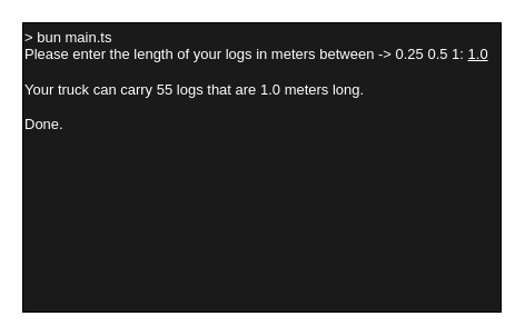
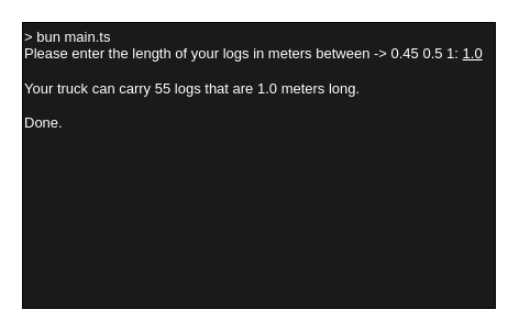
  <mxCell id="0" />
  <mxCell id="1" parent="0" />
- <mxCell id="2" value="&lt;font color=&quot;#ffffff&quot; style=&quot;font-size: 13px;&quot;&gt;&amp;gt; bun main.ts&lt;br&gt;&lt;/font&gt;&lt;div style=&quot;font-size: 13px;&quot;&gt;&lt;span style=&quot;background-color: initial;&quot;&gt;&lt;font color=&quot;#ffffff&quot; style=&quot;font-size: 13px;&quot;&gt;Please enter the length of your logs in meters between -&amp;gt; 0.25 0.5 1: &lt;u&gt;1.0&lt;/u&gt;&lt;/font&gt;&lt;/span&gt;&lt;/div&gt;&lt;div style=&quot;font-size: 13px;&quot;&gt;&lt;span style=&quot;background-color: initial;&quot;&gt;&lt;font color=&quot;#ffffff&quot; style=&quot;font-size: 13px;&quot;&gt;&lt;br&gt;&lt;/font&gt;&lt;/span&gt;&lt;/div&gt;&lt;div style=&quot;font-size: 13px;&quot;&gt;&lt;font color=&quot;#ffffff&quot;&gt;Your truck can carry 55 logs that are 1.0 meters long.&lt;/font&gt;&lt;/div&gt;&lt;div style=&quot;font-size: 13px;&quot;&gt;&lt;span style=&quot;background-color: initial;&quot;&gt;&lt;font color=&quot;#ffffff&quot; style=&quot;font-size: 13px;&quot;&gt;&lt;br&gt;&lt;/font&gt;&lt;/span&gt;&lt;/div&gt;&lt;div style=&quot;font-size: 13px;&quot;&gt;&lt;span style=&quot;background-color: initial;&quot;&gt;&lt;font color=&quot;#ffffff&quot; style=&quot;font-size: 13px;&quot;&gt;Done.&lt;/font&gt;&lt;/span&gt;&lt;/div&gt;&lt;div style=&quot;font-size: 13px;&quot;&gt;&lt;span style=&quot;background-color: initial;&quot;&gt;&lt;font color=&quot;#ffffff&quot; style=&quot;font-size: 13px;&quot;&gt;&lt;br&gt;&lt;/font&gt;&lt;/span&gt;&lt;/div&gt;&lt;div style=&quot;font-size: 13px;&quot;&gt;&lt;span style=&quot;background-color: initial;&quot;&gt;&lt;font color=&quot;#ffffff&quot; style=&quot;font-size: 13px;&quot;&gt;&lt;br&gt;&lt;/font&gt;&lt;/span&gt;&lt;/div&gt;&lt;div style=&quot;font-size: 13px;&quot;&gt;&lt;span style=&quot;background-color: initial;&quot;&gt;&lt;font color=&quot;#ffffff&quot; style=&quot;font-size: 13px;&quot;&gt;&lt;br&gt;&lt;/font&gt;&lt;/span&gt;&lt;/div&gt;&lt;div style=&quot;font-size: 13px;&quot;&gt;&lt;span style=&quot;background-color: initial;&quot;&gt;&lt;font color=&quot;#ffffff&quot; style=&quot;font-size: 13px;&quot;&gt;&lt;br&gt;&lt;/font&gt;&lt;/span&gt;&lt;/div&gt;&lt;div style=&quot;font-size: 13px;&quot;&gt;&lt;span style=&quot;background-color: initial;&quot;&gt;&lt;font color=&quot;#ffffff&quot; style=&quot;font-size: 13px;&quot;&gt;&lt;br&gt;&lt;/font&gt;&lt;/span&gt;&lt;/div&gt;&lt;div style=&quot;font-size: 13px;&quot;&gt;&lt;span style=&quot;background-color: initial;&quot;&gt;&lt;font color=&quot;#ffffff&quot; style=&quot;font-size: 13px;&quot;&gt;&lt;br&gt;&lt;/font&gt;&lt;/span&gt;&lt;/div&gt;&lt;div style=&quot;font-size: 13px;&quot;&gt;&lt;span style=&quot;background-color: initial;&quot;&gt;&lt;font color=&quot;#ffffff&quot; style=&quot;font-size: 13px;&quot;&gt;&lt;br&gt;&lt;/font&gt;&lt;/span&gt;&lt;/div&gt;&lt;div style=&quot;font-size: 13px;&quot;&gt;&lt;span style=&quot;background-color: initial;&quot;&gt;&lt;font color=&quot;#ffffff&quot; style=&quot;font-size: 13px;&quot;&gt;&lt;br&gt;&lt;/font&gt;&lt;/span&gt;&lt;/div&gt;&lt;div style=&quot;font-size: 13px;&quot;&gt;&lt;span style=&quot;background-color: initial;&quot;&gt;&lt;font color=&quot;#ffffff&quot; style=&quot;font-size: 13px;&quot;&gt;&lt;br&gt;&lt;/font&gt;&lt;/span&gt;&lt;/div&gt;&lt;div style=&quot;font-size: 13px;&quot;&gt;&lt;br&gt;&lt;/div&gt;" style="rounded=0;whiteSpace=wrap;html=1;align=left;fillColor=#1A1A1A;" parent="1" vertex="1"><mxGeometry x="20" y="20" width="430" height="260" as="geometry" /></mxCell>
+ <mxCell id="2" value="&lt;font color=&quot;#ffffff&quot; style=&quot;font-size: 13px;&quot;&gt;&amp;gt; bun main.ts&lt;br&gt;&lt;/font&gt;&lt;div style=&quot;font-size: 13px;&quot;&gt;&lt;span style=&quot;background-color: initial;&quot;&gt;&lt;font color=&quot;#ffffff&quot; style=&quot;font-size: 13px;&quot;&gt;Please enter the length of your logs in meters between -&amp;gt; 0.45 0.5 1: &lt;u&gt;1.0&lt;/u&gt;&lt;/font&gt;&lt;/span&gt;&lt;/div&gt;&lt;div style=&quot;font-size: 13px;&quot;&gt;&lt;span style=&quot;background-color: initial;&quot;&gt;&lt;font color=&quot;#ffffff&quot; style=&quot;font-size: 13px;&quot;&gt;&lt;br&gt;&lt;/font&gt;&lt;/span&gt;&lt;/div&gt;&lt;div style=&quot;font-size: 13px;&quot;&gt;&lt;font color=&quot;#ffffff&quot;&gt;Your truck can carry 55 logs that are 1.0 meters long.&lt;/font&gt;&lt;/div&gt;&lt;div style=&quot;font-size: 13px;&quot;&gt;&lt;span style=&quot;background-color: initial;&quot;&gt;&lt;font color=&quot;#ffffff&quot; style=&quot;font-size: 13px;&quot;&gt;&lt;br&gt;&lt;/font&gt;&lt;/span&gt;&lt;/div&gt;&lt;div style=&quot;font-size: 13px;&quot;&gt;&lt;span style=&quot;background-color: initial;&quot;&gt;&lt;font color=&quot;#ffffff&quot; style=&quot;font-size: 13px;&quot;&gt;Done.&lt;/font&gt;&lt;/span&gt;&lt;/div&gt;&lt;div style=&quot;font-size: 13px;&quot;&gt;&lt;span style=&quot;background-color: initial;&quot;&gt;&lt;font color=&quot;#ffffff&quot; style=&quot;font-size: 13px;&quot;&gt;&lt;br&gt;&lt;/font&gt;&lt;/span&gt;&lt;/div&gt;&lt;div style=&quot;font-size: 13px;&quot;&gt;&lt;span style=&quot;background-color: initial;&quot;&gt;&lt;font color=&quot;#ffffff&quot; style=&quot;font-size: 13px;&quot;&gt;&lt;br&gt;&lt;/font&gt;&lt;/span&gt;&lt;/div&gt;&lt;div style=&quot;font-size: 13px;&quot;&gt;&lt;span style=&quot;background-color: initial;&quot;&gt;&lt;font color=&quot;#ffffff&quot; style=&quot;font-size: 13px;&quot;&gt;&lt;br&gt;&lt;/font&gt;&lt;/span&gt;&lt;/div&gt;&lt;div style=&quot;font-size: 13px;&quot;&gt;&lt;span style=&quot;background-color: initial;&quot;&gt;&lt;font color=&quot;#ffffff&quot; style=&quot;font-size: 13px;&quot;&gt;&lt;br&gt;&lt;/font&gt;&lt;/span&gt;&lt;/div&gt;&lt;div style=&quot;font-size: 13px;&quot;&gt;&lt;span style=&quot;background-color: initial;&quot;&gt;&lt;font color=&quot;#ffffff&quot; style=&quot;font-size: 13px;&quot;&gt;&lt;br&gt;&lt;/font&gt;&lt;/span&gt;&lt;/div&gt;&lt;div style=&quot;font-size: 13px;&quot;&gt;&lt;span style=&quot;background-color: initial;&quot;&gt;&lt;font color=&quot;#ffffff&quot; style=&quot;font-size: 13px;&quot;&gt;&lt;br&gt;&lt;/font&gt;&lt;/span&gt;&lt;/div&gt;&lt;div style=&quot;font-size: 13px;&quot;&gt;&lt;span style=&quot;background-color: initial;&quot;&gt;&lt;font color=&quot;#ffffff&quot; style=&quot;font-size: 13px;&quot;&gt;&lt;br&gt;&lt;/font&gt;&lt;/span&gt;&lt;/div&gt;&lt;div style=&quot;font-size: 13px;&quot;&gt;&lt;span style=&quot;background-color: initial;&quot;&gt;&lt;font color=&quot;#ffffff&quot; style=&quot;font-size: 13px;&quot;&gt;&lt;br&gt;&lt;/font&gt;&lt;/span&gt;&lt;/div&gt;&lt;div style=&quot;font-size: 13px;&quot;&gt;&lt;span style=&quot;background-color: initial;&quot;&gt;&lt;font color=&quot;#ffffff&quot; style=&quot;font-size: 13px;&quot;&gt;&lt;br&gt;&lt;/font&gt;&lt;/span&gt;&lt;/div&gt;&lt;div style=&quot;font-size: 13px;&quot;&gt;&lt;br&gt;&lt;/div&gt;" style="rounded=0;whiteSpace=wrap;html=1;align=left;fillColor=#1A1A1A;" parent="1" vertex="1"><mxGeometry x="20" y="20" width="430" height="260" as="geometry" /></mxCell>
